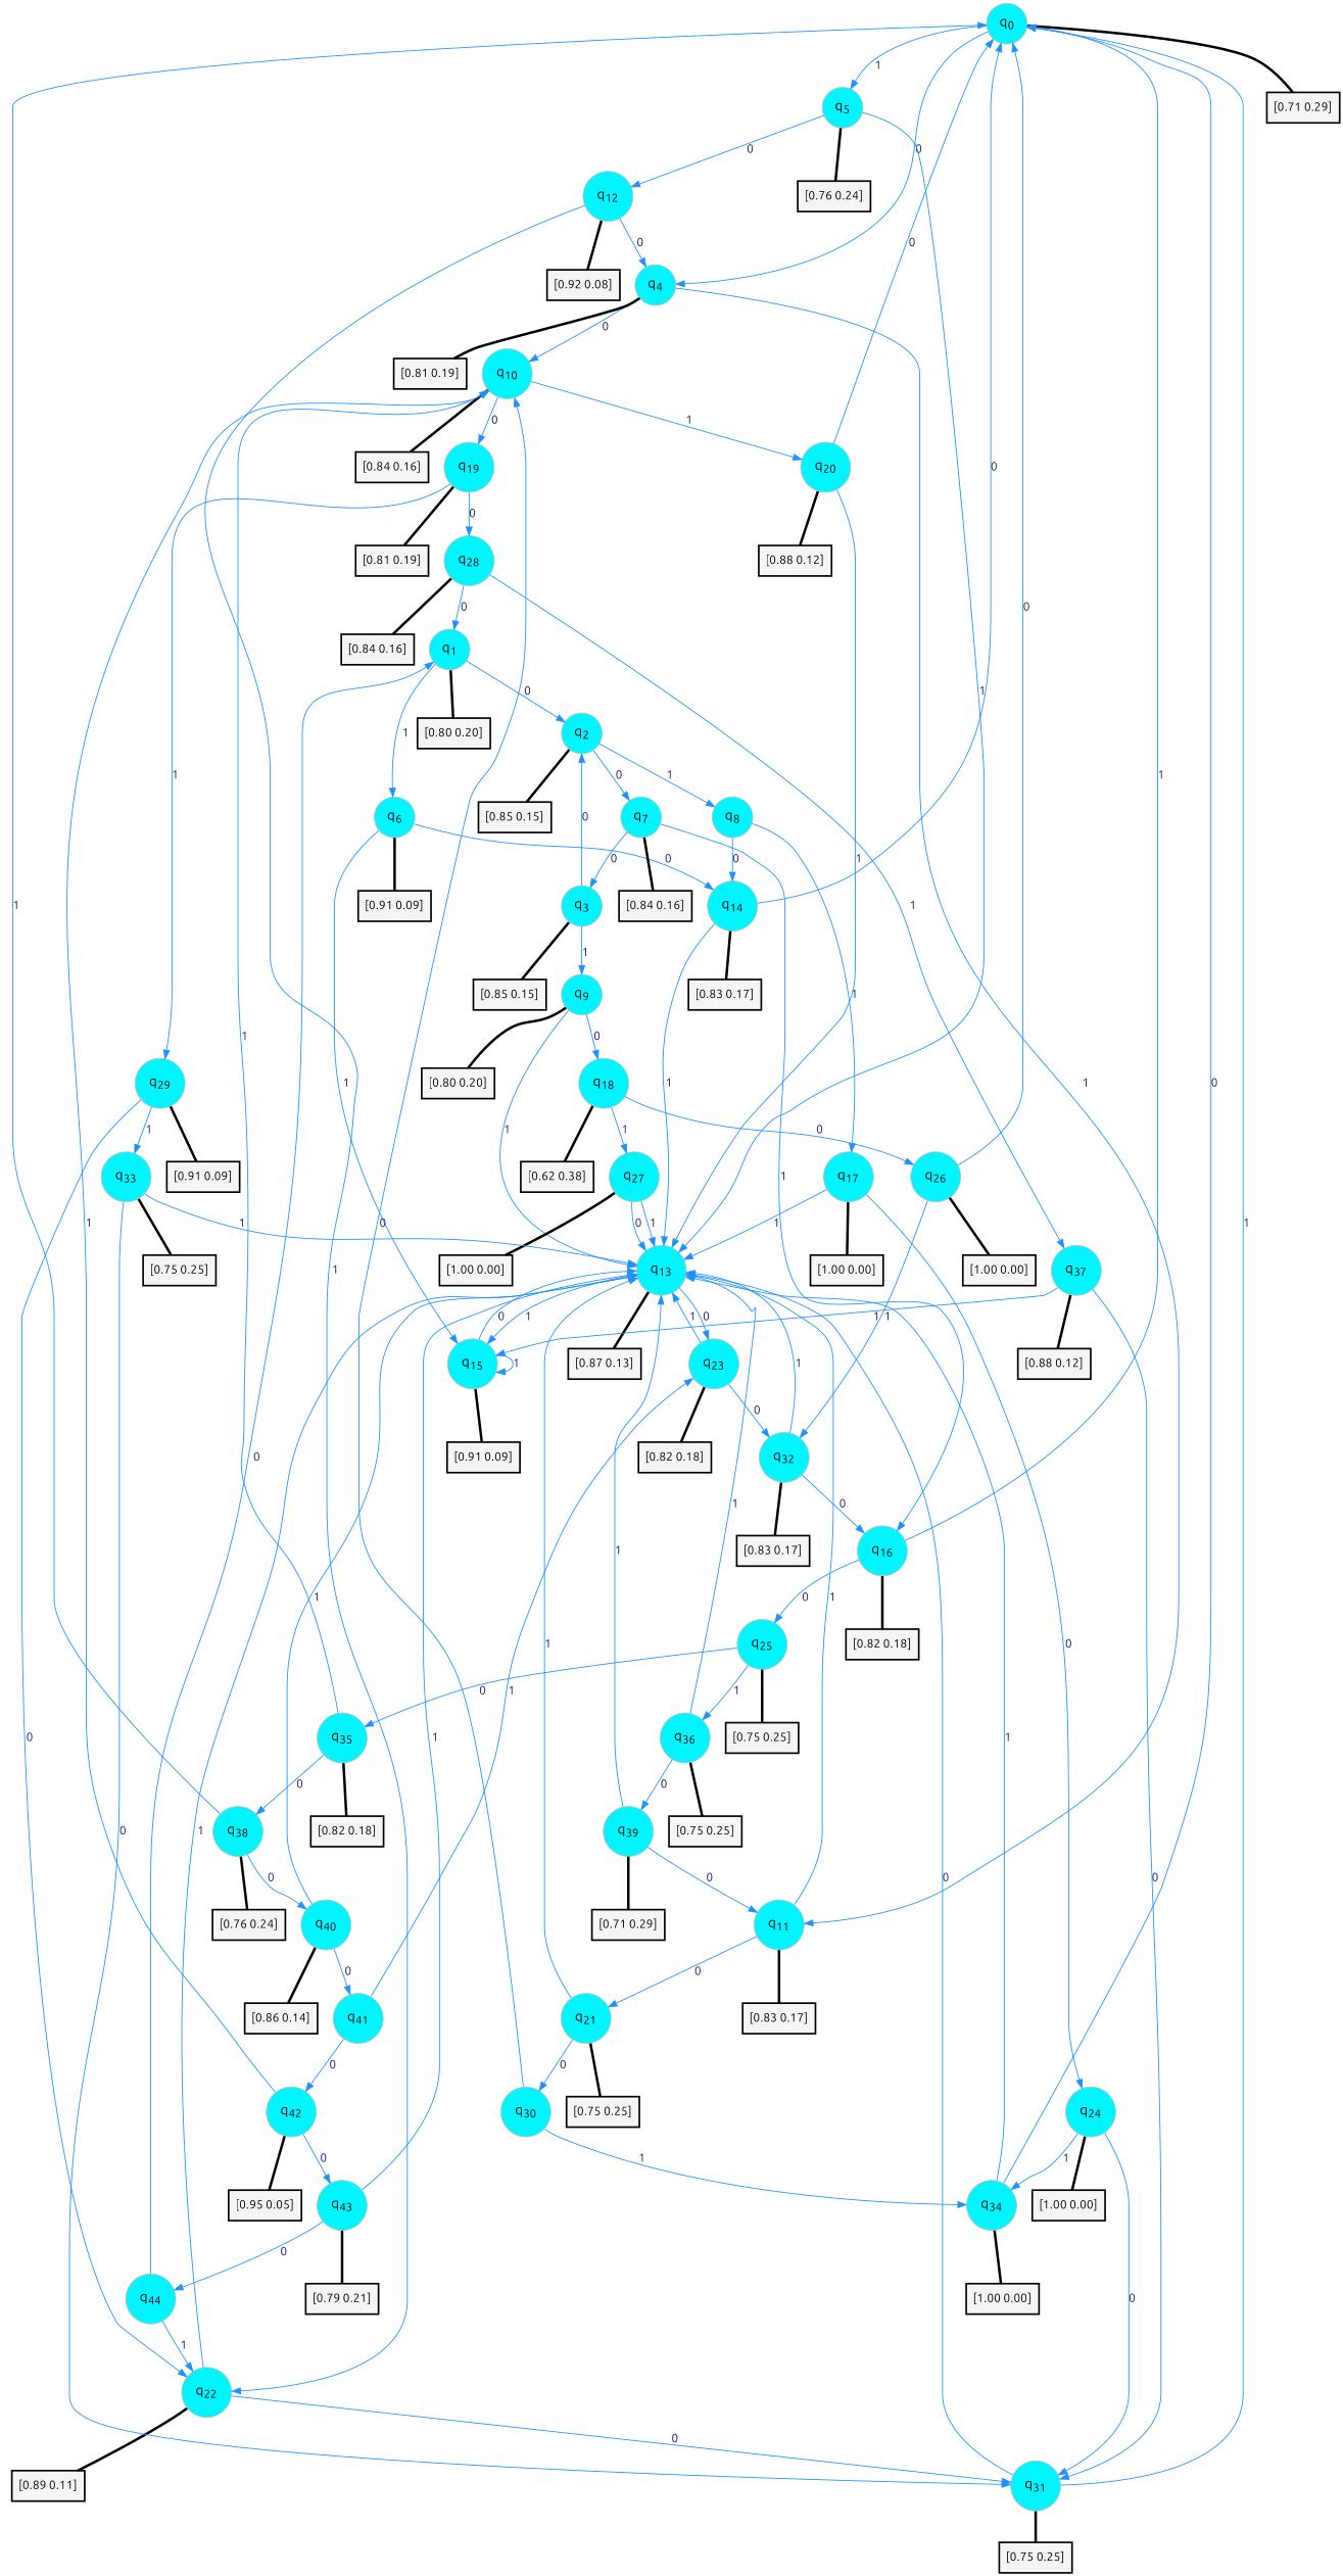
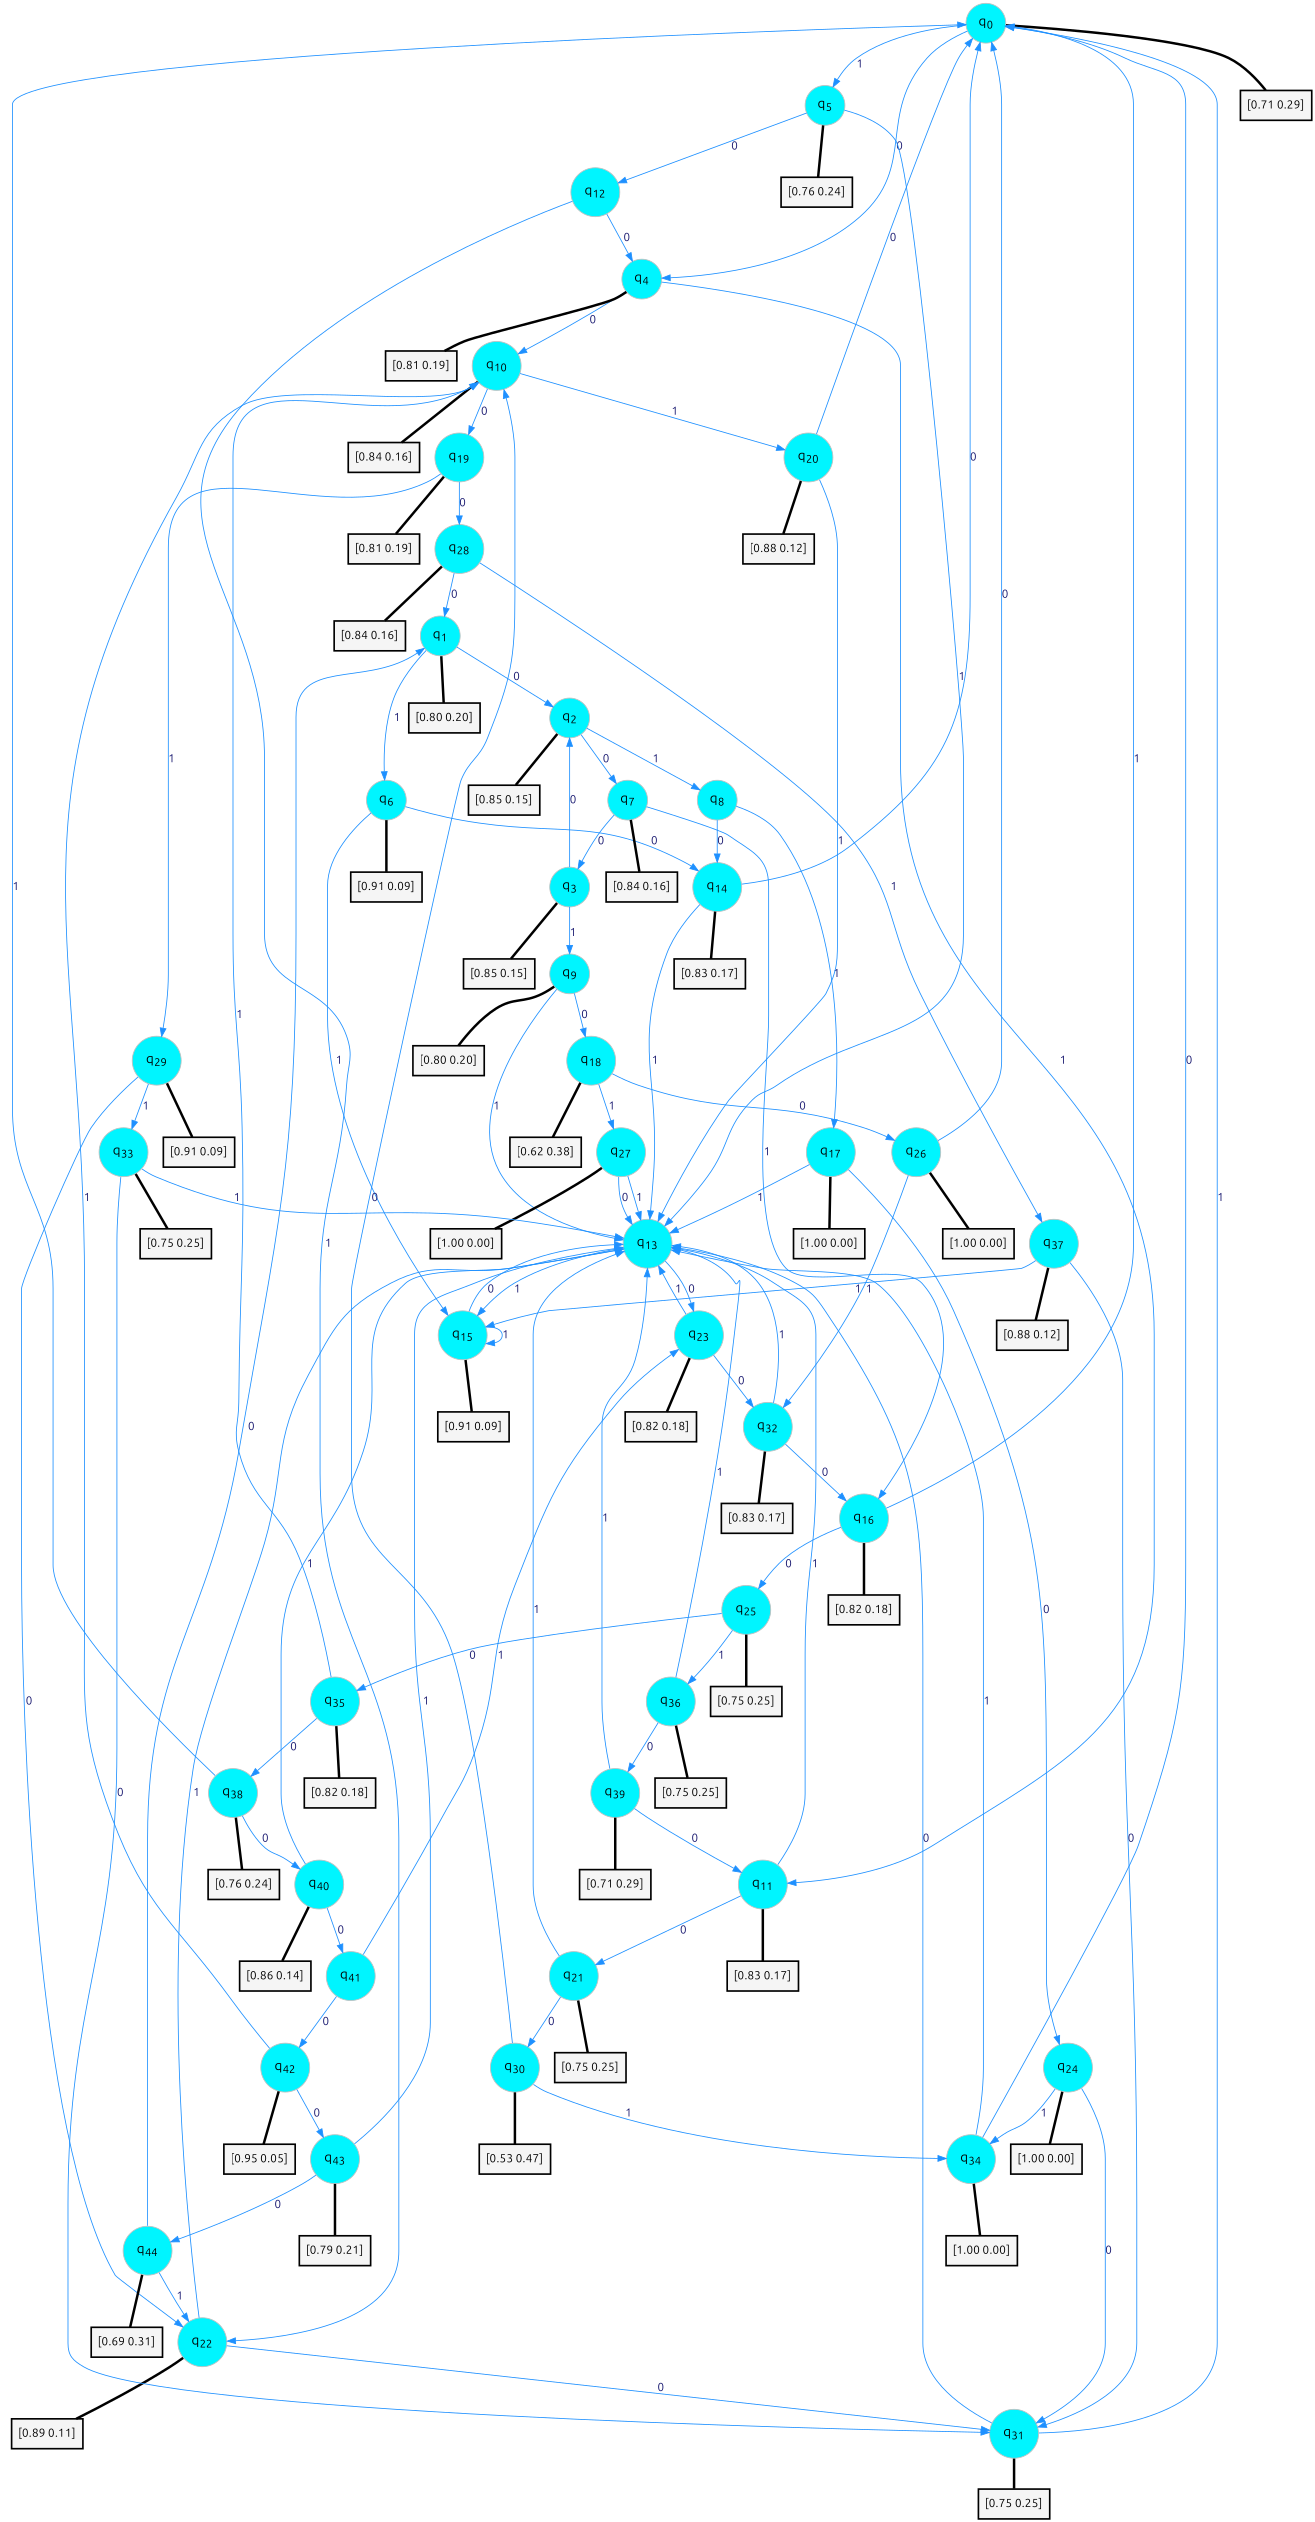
  digraph {
    fontname=Ubuntu
    rankdir=TD
    node [color=gray fillcolor=turquoise1 fontcolor=black fontname=Ubuntu fontsize=16 fontweight=bold shape=circle style=filled]
    edge [arrowsize=1 color=dodgerblue1 fontcolor=midnightblue fontname=Ubuntu fontweight=bold penwidth=1 style=solid weight=20]
    n1 [label=<q<SUB>0</SUB>>]
    n2 [label=<q<SUB>4</SUB>>]
    n3 [label=<q<SUB>5</SUB>>]
    n4 [color=black fillcolor=whitesmoke fontsize=14 label="[0.71 0.29]" penwidth=2 shape=box]
    n5 [label=<q<SUB>10</SUB>>]
    n6 [label=<q<SUB>11</SUB>>]
    n7 [color=black fillcolor=whitesmoke fontsize=14 label="[0.81 0.19]" penwidth=2 shape=box]
    n8 [label=<q<SUB>12</SUB>>]
    n9 [label=<q<SUB>13</SUB>>]
    n10 [color=black fillcolor=whitesmoke fontsize=14 label="[0.76 0.24]" penwidth=2 shape=box]
    n11 [label=<q<SUB>1</SUB>>]
    n12 [label=<q<SUB>2</SUB>>]
    n13 [label=<q<SUB>6</SUB>>]
    n14 [color=black fillcolor=whitesmoke fontsize=14 label="[0.80 0.20]" penwidth=2 shape=box]
    n15 [label=<q<SUB>7</SUB>>]
    n16 [label=<q<SUB>8</SUB>>]
    n17 [color=black fillcolor=whitesmoke fontsize=14 label="[0.85 0.15]" penwidth=2 shape=box]
    n18 [label=<q<SUB>14</SUB>>]
    n19 [label=<q<SUB>15</SUB>>]
    n20 [color=black fillcolor=whitesmoke fontsize=14 label="[0.91 0.09]" penwidth=2 shape=box]
    n21 [label=<q<SUB>3</SUB>>]
    n22 [label=<q<SUB>16</SUB>>]
    n23 [color=black fillcolor=whitesmoke fontsize=14 label="[0.84 0.16]" penwidth=2 shape=box]
    n24 [label=<q<SUB>17</SUB>>]
    n25 [label=<q<SUB>9</SUB>>]
    n26 [color=black fillcolor=whitesmoke fontsize=14 label="[0.85 0.15]" penwidth=2 shape=box]
    n27 [label=<q<SUB>18</SUB>>]
    n28 [color=black fillcolor=whitesmoke fontsize=14 label="[0.80 0.20]" penwidth=2 shape=box]
    n29 [label=<q<SUB>19</SUB>>]
    n30 [label=<q<SUB>20</SUB>>]
    n31 [color=black fillcolor=whitesmoke fontsize=14 label="[0.84 0.16]" penwidth=2 shape=box]
    n32 [label=<q<SUB>21</SUB>>]
    n33 [color=black fillcolor=whitesmoke fontsize=14 label="[0.83 0.17]" penwidth=2 shape=box]
    n34 [label=<q<SUB>22</SUB>>]
-   n35 [color=black fillcolor=whitesmoke fontsize=14 label="[0.92 0.08]" penwidth=2 shape=box]
    n36 [label=<q<SUB>23</SUB>>]
-   n37 [color=black fillcolor=whitesmoke fontsize=14 label="[0.87 0.13]" penwidth=2 shape=box]
    n38 [color=black fillcolor=whitesmoke fontsize=14 label="[0.83 0.17]" penwidth=2 shape=box]
    n39 [color=black fillcolor=whitesmoke fontsize=14 label="[0.91 0.09]" penwidth=2 shape=box]
    n40 [label=<q<SUB>25</SUB>>]
    n41 [color=black fillcolor=whitesmoke fontsize=14 label="[0.82 0.18]" penwidth=2 shape=box]
    n42 [label=<q<SUB>24</SUB>>]
    n43 [color=black fillcolor=whitesmoke fontsize=14 label="[1.00 0.00]" penwidth=2 shape=box]
    n44 [label=<q<SUB>26</SUB>>]
    n45 [label=<q<SUB>27</SUB>>]
    n46 [color=black fillcolor=whitesmoke fontsize=14 label="[0.62 0.38]" penwidth=2 shape=box]
    n47 [label=<q<SUB>28</SUB>>]
    n48 [label=<q<SUB>29</SUB>>]
    n49 [color=black fillcolor=whitesmoke fontsize=14 label="[0.81 0.19]" penwidth=2 shape=box]
    n50 [color=black fillcolor=whitesmoke fontsize=14 label="[0.88 0.12]" penwidth=2 shape=box]
    n51 [label=<q<SUB>30</SUB>>]
    n52 [color=black fillcolor=whitesmoke fontsize=14 label="[0.75 0.25]" penwidth=2 shape=box]
    n53 [label=<q<SUB>31</SUB>>]
    n54 [color=black fillcolor=whitesmoke fontsize=14 label="[0.89 0.11]" penwidth=2 shape=box]
    n55 [label=<q<SUB>32</SUB>>]
    n56 [color=black fillcolor=whitesmoke fontsize=14 label="[0.82 0.18]" penwidth=2 shape=box]
    n57 [label=<q<SUB>35</SUB>>]
    n58 [label=<q<SUB>36</SUB>>]
    n59 [color=black fillcolor=whitesmoke fontsize=14 label="[0.75 0.25]" penwidth=2 shape=box]
    n60 [label=<q<SUB>34</SUB>>]
    n61 [color=black fillcolor=whitesmoke fontsize=14 label="[1.00 0.00]" penwidth=2 shape=box]
    n62 [color=black fillcolor=whitesmoke fontsize=14 label="[1.00 0.00]" penwidth=2 shape=box]
    n63 [color=black fillcolor=whitesmoke fontsize=14 label="[1.00 0.00]" penwidth=2 shape=box]
    n64 [label=<q<SUB>37</SUB>>]
    n65 [color=black fillcolor=whitesmoke fontsize=14 label="[0.84 0.16]" penwidth=2 shape=box]
    n66 [label=<q<SUB>33</SUB>>]
    n67 [color=black fillcolor=whitesmoke fontsize=14 label="[0.91 0.09]" penwidth=2 shape=box]
+   n68 [color=black fillcolor=whitesmoke fontsize=14 label="[0.53 0.47]" penwidth=2 shape=box]
    n69 [color=black fillcolor=whitesmoke fontsize=14 label="[0.75 0.25]" penwidth=2 shape=box]
    n70 [color=black fillcolor=whitesmoke fontsize=14 label="[0.83 0.17]" penwidth=2 shape=box]
    n71 [color=black fillcolor=whitesmoke fontsize=14 label="[1.00 0.00]" penwidth=2 shape=box]
    n72 [label=<q<SUB>38</SUB>>]
    n73 [color=black fillcolor=whitesmoke fontsize=14 label="[0.82 0.18]" penwidth=2 shape=box]
    n74 [label=<q<SUB>39</SUB>>]
    n75 [color=black fillcolor=whitesmoke fontsize=14 label="[0.75 0.25]" penwidth=2 shape=box]
    n76 [color=black fillcolor=whitesmoke fontsize=14 label="[0.88 0.12]" penwidth=2 shape=box]
    n77 [color=black fillcolor=whitesmoke fontsize=14 label="[0.75 0.25]" penwidth=2 shape=box]
    n78 [label=<q<SUB>40</SUB>>]
    n79 [color=black fillcolor=whitesmoke fontsize=14 label="[0.76 0.24]" penwidth=2 shape=box]
    n80 [color=black fillcolor=whitesmoke fontsize=14 label="[0.71 0.29]" penwidth=2 shape=box]
    n81 [label=<q<SUB>41</SUB>>]
    n82 [color=black fillcolor=whitesmoke fontsize=14 label="[0.86 0.14]" penwidth=2 shape=box]
    n83 [label=<q<SUB>42</SUB>>]
    n84 [label=<q<SUB>43</SUB>>]
    n85 [color=black fillcolor=whitesmoke fontsize=14 label="[0.95 0.05]" penwidth=2 shape=box]
    n86 [label=<q<SUB>44</SUB>>]
    n87 [color=black fillcolor=whitesmoke fontsize=14 label="[0.79 0.21]" penwidth=2 shape=box]
+   n88 [color=black fillcolor=whitesmoke fontsize=14 label="[0.69 0.31]" penwidth=2 shape=box]
    n1 -> n2 [label=0]
    n1 -> n3 [label=1]
    n1 -> n4 [arrowhead=none color=black penwidth=3]
    n2 -> n5 [label=0]
    n2 -> n6 [label=1]
    n2 -> n7 [arrowhead=none color=black penwidth=3]
    n3 -> n8 [label=0]
    n3 -> n9 [label=1]
    n3 -> n10 [arrowhead=none color=black penwidth=3]
    n5 -> n29 [label=0]
    n5 -> n30 [label=1]
    n5 -> n31 [arrowhead=none color=black penwidth=3]
    n6 -> n9 [label=1]
    n6 -> n32 [label=0]
    n6 -> n33 [arrowhead=none color=black penwidth=3]
    n8 -> n2 [label=0]
    n8 -> n34 [label=1]
-   n8 -> n35 [arrowhead=none color=black penwidth=3]
    n9 -> n19 [label=1]
    n9 -> n36 [label=0]
-   n9 -> n37 [arrowhead=none color=black penwidth=3]
    n11 -> n12 [label=0]
    n11 -> n13 [label=1]
    n11 -> n14 [arrowhead=none color=black penwidth=3]
    n12 -> n15 [label=0]
    n12 -> n16 [label=1]
    n12 -> n17 [arrowhead=none color=black penwidth=3]
    n13 -> n18 [label=0]
    n13 -> n19 [label=1]
    n13 -> n20 [arrowhead=none color=black penwidth=3]
    n15 -> n21 [label=0]
    n15 -> n22 [label=1]
    n15 -> n23 [arrowhead=none color=black penwidth=3]
    n16 -> n18 [label=0]
    n16 -> n24 [label=1]
    n18 -> n1 [label=0]
    n18 -> n9 [label=1]
    n18 -> n38 [arrowhead=none color=black penwidth=3]
    n19 -> n9 [label=0]
    n19 -> n19 [label=1]
    n19 -> n39 [arrowhead=none color=black penwidth=3]
    n21 -> n12 [label=0]
    n21 -> n25 [label=1]
    n21 -> n26 [arrowhead=none color=black penwidth=3]
    n22 -> n1 [label=1]
    n22 -> n40 [label=0]
    n22 -> n41 [arrowhead=none color=black penwidth=3]
    n24 -> n9 [label=1]
    n24 -> n42 [label=0]
    n24 -> n43 [arrowhead=none color=black penwidth=3]
    n25 -> n9 [label=1]
    n25 -> n27 [label=0]
    n25 -> n28 [arrowhead=none color=black penwidth=3]
    n27 -> n44 [label=0]
    n27 -> n45 [label=1]
    n27 -> n46 [arrowhead=none color=black penwidth=3]
    n29 -> n47 [label=0]
    n29 -> n48 [label=1]
    n29 -> n49 [arrowhead=none color=black penwidth=3]
    n30 -> n1 [label=0]
    n30 -> n9 [label=1]
    n30 -> n50 [arrowhead=none color=black penwidth=3]
    n32 -> n9 [label=1]
    n32 -> n51 [label=0]
    n32 -> n52 [arrowhead=none color=black penwidth=3]
    n34 -> n9 [label=1]
    n34 -> n53 [label=0]
    n34 -> n54 [arrowhead=none color=black penwidth=3]
    n36 -> n9 [label=1]
    n36 -> n55 [label=0]
    n36 -> n56 [arrowhead=none color=black penwidth=3]
    n40 -> n57 [label=0]
    n40 -> n58 [label=1]
    n40 -> n59 [arrowhead=none color=black penwidth=3]
    n42 -> n53 [label=0]
    n42 -> n60 [label=1]
    n42 -> n61 [arrowhead=none color=black penwidth=3]
    n44 -> n1 [label=0]
    n44 -> n55 [label=1]
    n44 -> n62 [arrowhead=none color=black penwidth=3]
    n45 -> n9 [label=0]
    n45 -> n9 [label=1]
    n45 -> n63 [arrowhead=none color=black penwidth=3]
    n47 -> n11 [label=0]
    n47 -> n64 [label=1]
    n47 -> n65 [arrowhead=none color=black penwidth=3]
    n48 -> n34 [label=0]
    n48 -> n66 [label=1]
    n48 -> n67 [arrowhead=none color=black penwidth=3]
    n51 -> n5 [label=0]
    n51 -> n60 [label=1]
+   n51 -> n68 [arrowhead=none color=black penwidth=3]
    n53 -> n1 [label=1]
    n53 -> n9 [label=0]
    n53 -> n69 [arrowhead=none color=black penwidth=3]
    n55 -> n9 [label=1]
    n55 -> n22 [label=0]
    n55 -> n70 [arrowhead=none color=black penwidth=3]
    n57 -> n5 [label=1]
    n57 -> n72 [label=0]
    n57 -> n73 [arrowhead=none color=black penwidth=3]
    n58 -> n9 [label=1]
    n58 -> n74 [label=0]
    n58 -> n75 [arrowhead=none color=black penwidth=3]
    n60 -> n1 [label=0]
    n60 -> n9 [label=1]
    n60 -> n71 [arrowhead=none color=black penwidth=3]
    n64 -> n19 [label=1]
    n64 -> n53 [label=0]
    n64 -> n76 [arrowhead=none color=black penwidth=3]
    n66 -> n9 [label=1]
    n66 -> n53 [label=0]
    n66 -> n77 [arrowhead=none color=black penwidth=3]
    n72 -> n1 [label=1]
    n72 -> n78 [label=0]
    n72 -> n79 [arrowhead=none color=black penwidth=3]
    n74 -> n6 [label=0]
    n74 -> n9 [label=1]
    n74 -> n80 [arrowhead=none color=black penwidth=3]
    n78 -> n9 [label=1]
    n78 -> n81 [label=0]
    n78 -> n82 [arrowhead=none color=black penwidth=3]
    n81 -> n36 [label=1]
    n81 -> n83 [label=0]
    n83 -> n5 [label=1]
    n83 -> n84 [label=0]
    n83 -> n85 [arrowhead=none color=black penwidth=3]
    n84 -> n9 [label=1]
    n84 -> n86 [label=0]
    n84 -> n87 [arrowhead=none color=black penwidth=3]
    n86 -> n11 [label=0]
    n86 -> n34 [label=1]
+   n86 -> n88 [arrowhead=none color=black penwidth=3]
  }
